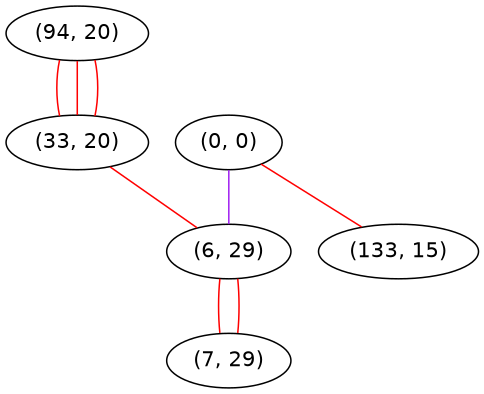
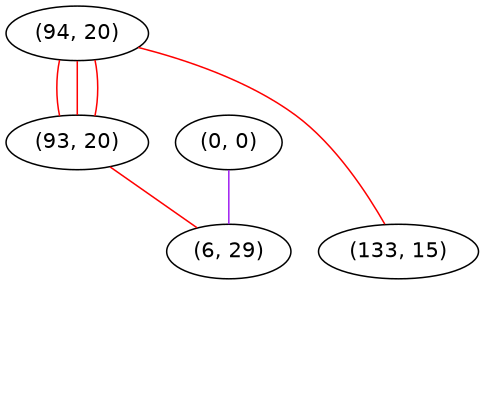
  graph {
    fontname="DejaVu Sans"
    node [fontname="DejaVu Sans"]
    edge [color=red fontname="DejaVu Sans" weight=1]
    "(0, 0)"
    "(6, 29)"
-   "(7, 29)"
    "(94, 20)"
-   "(93, 20)" [label="(33, 20)"]
+   "(93, 20)"
    n6 [label="(133, 15)"]
    "(0, 0)" -- "(6, 29)" [color=purple weight=4]
-   "(6, 29)" -- "(7, 29)"
-   "(6, 29)" -- "(7, 29)"
    "(94, 20)" -- "(93, 20)"
    "(94, 20)" -- "(93, 20)"
    "(94, 20)" -- "(93, 20)"
-   "(0, 0)" -- n6
+   "(94, 20)" -- n6
    "(93, 20)" -- "(6, 29)"
  }
